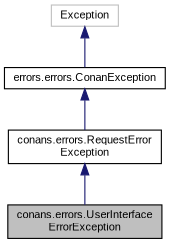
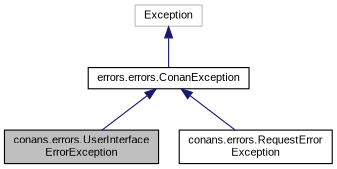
  digraph {
    fontname="Liberation Sans"
    node [color=black fillcolor=white fontname="Liberation Sans" fontsize=10 shape=record style=filled]
    edge [color=midnightblue dir=back fontname="Liberation Sans" fontsize=10 labelfontname=Helvetica labelfontsize=10 style=solid]
    n1 [fillcolor=grey75 fontcolor=black height=0.2 label="conans.errors.UserInterface\lErrorException" width=0.4]
    n2 [height=0.2 label="conans.errors.RequestError\lException" width=0.4]
    n3 [height=0.2 label="errors.errors.ConanException" width=0.4]
    n4 [color=grey75 height=0.2 label=Exception width=0.4]
-   n2 -> n1
+   n3 -> n1
    n3 -> n2
    n4 -> n3
  }
